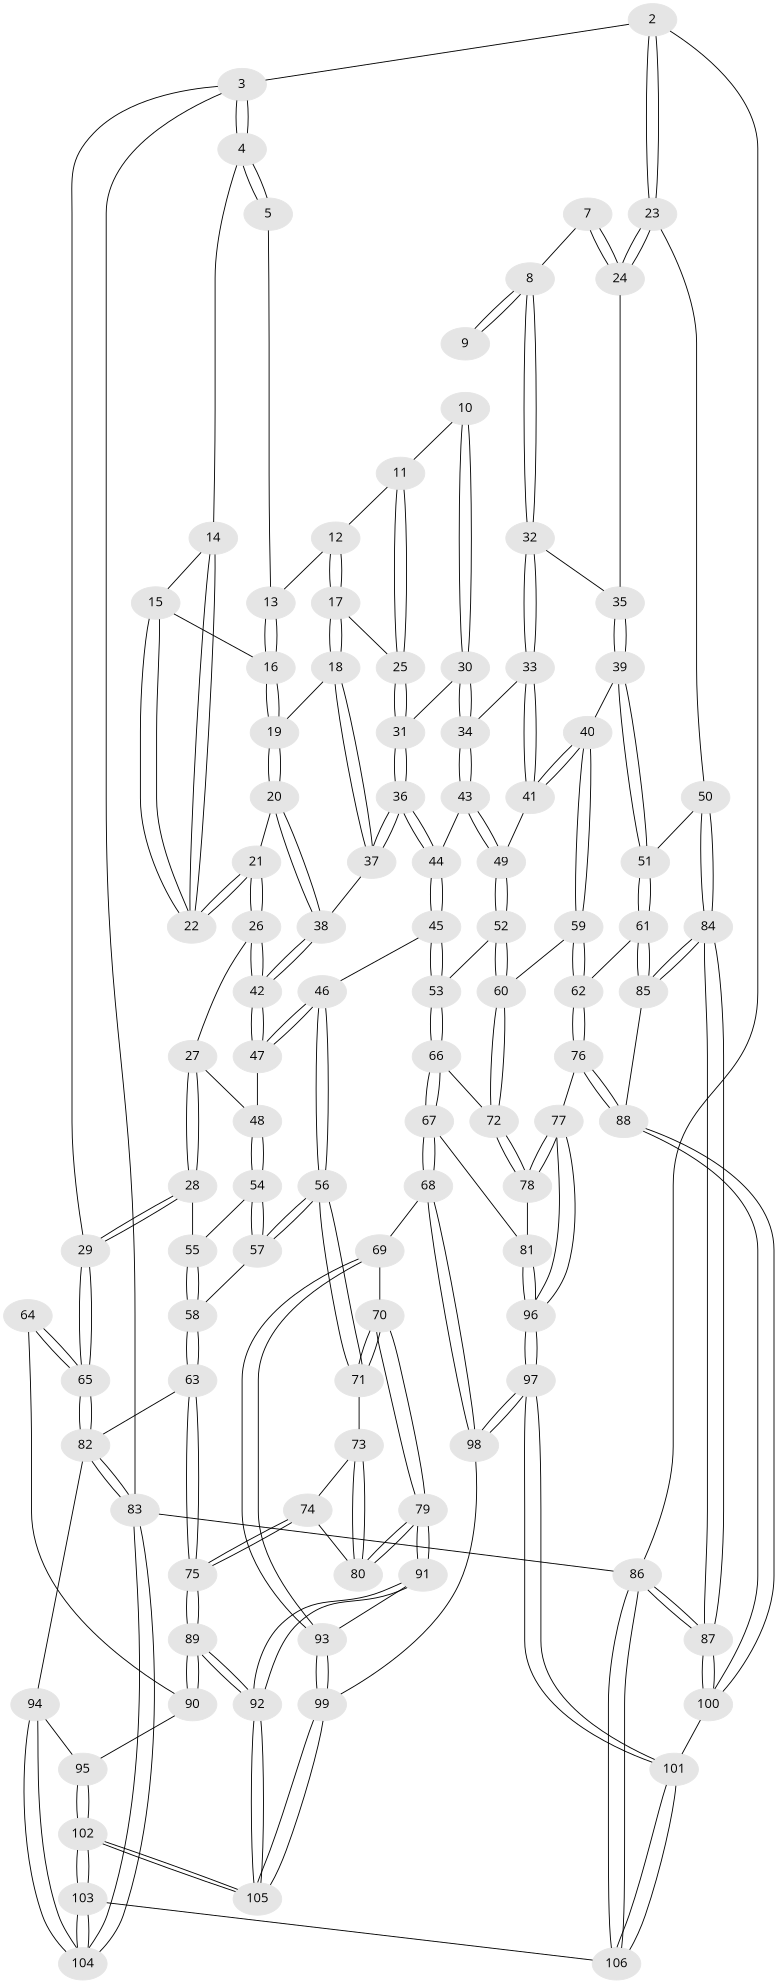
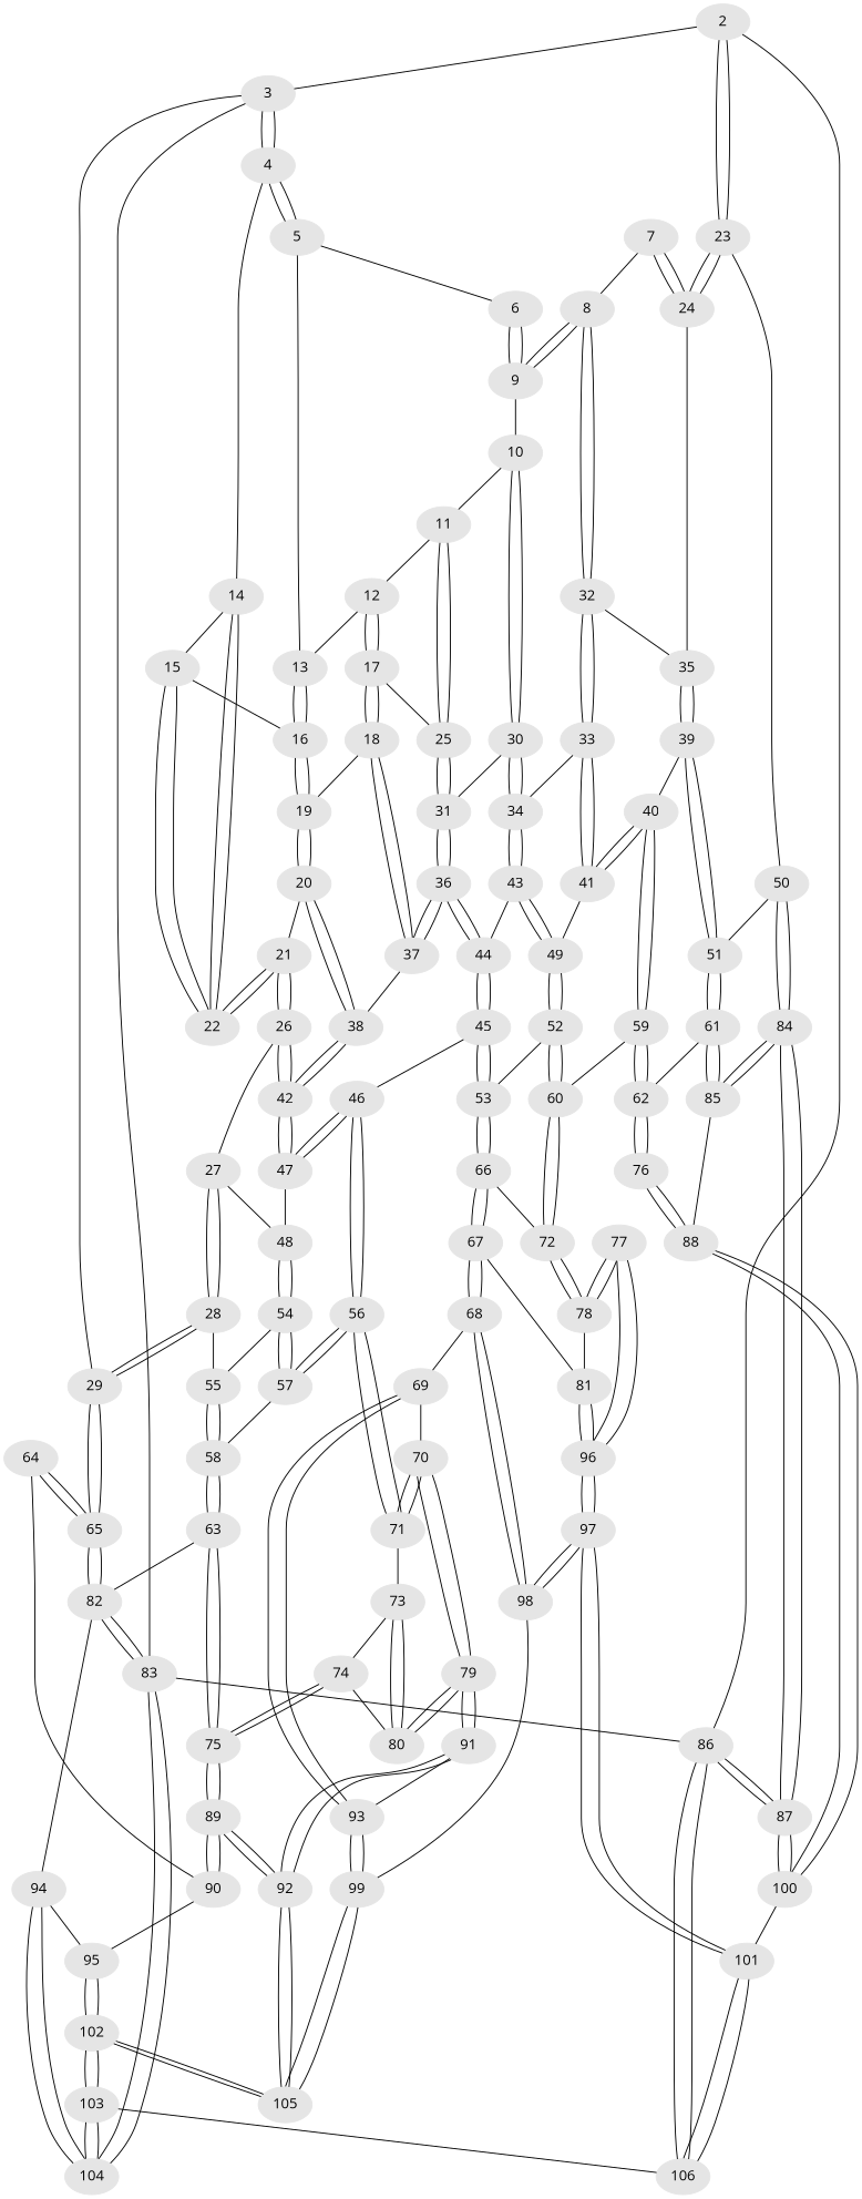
  graph {
    fontname="Open Sans"
    node [color=gray90 fontname="Open Sans" style=filled]
    edge [fontname="Open Sans"]
    2
    3
    23
    86
    7
    8
    24
    4
    29
    83
    50
    87
    106
    5
    14
    65
    104
+   6
    13
    15
    22
    9
    16
    10
    32
    35
    33
    11
    30
    12
    25
    31
    34
    17
    18
    19
    20
    37
    38
    21
    26
    42
    27
    51
    84
    39
    36
    28
    48
    47
    55
    54
    58
    82
    43
    44
    41
    49
    40
    45
    59
    61
    60
    62
    52
    46
    53
    56
    66
    57
    71
    85
    72
    67
    63
    73
    75
    76
    78
    88
    77
    64
    90
    89
    95
    94
    68
    81
    69
    98
    96
    70
    93
    99
    79
    80
    91
    74
    92
    100
    97
    101
    105
    102
    103
    2 -- 3
    2 -- 23
    2 -- 23
    2 -- 86
    3 -- 4
    3 -- 4
    3 -- 29
    3 -- 83
    23 -- 24
    23 -- 24
    23 -- 50
    86 -- 87
    86 -- 87
    86 -- 106
    86 -- 106
    7 -- 8
    7 -- 24
    7 -- 24
    8 -- 9
    8 -- 9
    8 -- 32
    8 -- 32
    24 -- 35
    4 -- 5
    4 -- 5
    4 -- 14
    29 -- 65
    29 -- 65
    83 -- 86
    83 -- 104
    83 -- 104
    50 -- 51
    50 -- 84
    50 -- 84
    87 -- 100
    87 -- 100
+   5 -- 6
    5 -- 13
    14 -- 15
    14 -- 22
    14 -- 22
    65 -- 82
    65 -- 82
+   6 -- 9
+   6 -- 9
    13 -- 16
    13 -- 16
    15 -- 22
    15 -- 22
    15 -- 16
+   9 -- 10
    16 -- 19
    16 -- 19
    10 -- 11
    10 -- 30
    10 -- 30
    32 -- 35
    32 -- 33
    32 -- 33
    35 -- 39
    35 -- 39
    33 -- 34
    33 -- 41
    33 -- 41
    11 -- 12
    11 -- 25
    11 -- 25
    30 -- 31
    30 -- 34
    30 -- 34
    12 -- 13
    12 -- 17
    12 -- 17
    25 -- 31
    25 -- 31
    31 -- 36
    31 -- 36
    34 -- 43
    34 -- 43
    17 -- 25
    17 -- 18
    17 -- 18
    18 -- 19
    18 -- 37
    18 -- 37
    19 -- 20
    19 -- 20
    20 -- 38
    20 -- 38
    20 -- 21
    37 -- 38
    38 -- 42
    38 -- 42
    21 -- 22
    21 -- 22
    21 -- 26
    21 -- 26
    26 -- 42
    26 -- 42
    26 -- 27
    42 -- 47
    42 -- 47
    27 -- 28
    27 -- 28
    27 -- 48
    51 -- 61
    51 -- 61
    84 -- 87
    84 -- 87
    84 -- 85
    84 -- 85
    39 -- 51
    39 -- 51
    39 -- 40
    36 -- 37
    36 -- 37
    36 -- 44
    36 -- 44
    28 -- 29
    28 -- 29
    28 -- 55
    48 -- 54
    48 -- 54
    47 -- 48
    55 -- 58
    55 -- 58
    54 -- 55
    54 -- 57
    54 -- 57
    58 -- 63
    58 -- 63
    82 -- 83
    82 -- 83
    82 -- 94
    43 -- 44
    43 -- 49
    43 -- 49
    44 -- 45
    44 -- 45
    41 -- 49
    49 -- 52
    49 -- 52
    40 -- 41
    40 -- 41
    40 -- 59
    40 -- 59
    45 -- 46
    45 -- 53
    45 -- 53
    59 -- 60
    59 -- 62
    59 -- 62
    61 -- 62
    61 -- 85
    61 -- 85
    60 -- 72
    60 -- 72
    62 -- 76
    62 -- 76
    52 -- 60
    52 -- 60
    52 -- 53
    46 -- 47
    46 -- 47
    46 -- 56
    46 -- 56
    53 -- 66
    53 -- 66
    56 -- 57
    56 -- 57
    56 -- 71
    56 -- 71
    66 -- 72
    66 -- 67
    66 -- 67
    57 -- 58
    71 -- 73
    85 -- 88
    72 -- 78
    72 -- 78
    67 -- 68
    67 -- 68
    67 -- 81
    63 -- 82
    63 -- 75
    63 -- 75
    73 -- 80
    73 -- 80
    73 -- 74
    75 -- 89
    75 -- 89
    76 -- 88
    76 -- 88
-   76 -- 77
    78 -- 81
    88 -- 100
    88 -- 100
    77 -- 78
    77 -- 78
    77 -- 96
    77 -- 96
    64 -- 65
    64 -- 65
    64 -- 90
    90 -- 95
    89 -- 90
    89 -- 90
    89 -- 92
    89 -- 92
    95 -- 102
    95 -- 102
    94 -- 104
    94 -- 104
    94 -- 95
    68 -- 69
    68 -- 98
    68 -- 98
    81 -- 96
    81 -- 96
    69 -- 70
    69 -- 93
    69 -- 93
    98 -- 99
    96 -- 97
    96 -- 97
    70 -- 71
    70 -- 71
    70 -- 79
    70 -- 79
    93 -- 99
    93 -- 99
    99 -- 105
    99 -- 105
    79 -- 80
    79 -- 80
    79 -- 91
    79 -- 91
    91 -- 93
    91 -- 92
    91 -- 92
    74 -- 75
    74 -- 75
    74 -- 80
    92 -- 105
    92 -- 105
    100 -- 101
    97 -- 98
    97 -- 98
    97 -- 101
    97 -- 101
    101 -- 106
    101 -- 106
    102 -- 105
    102 -- 105
    102 -- 103
    102 -- 103
    103 -- 106
    103 -- 104
    103 -- 104
  }
